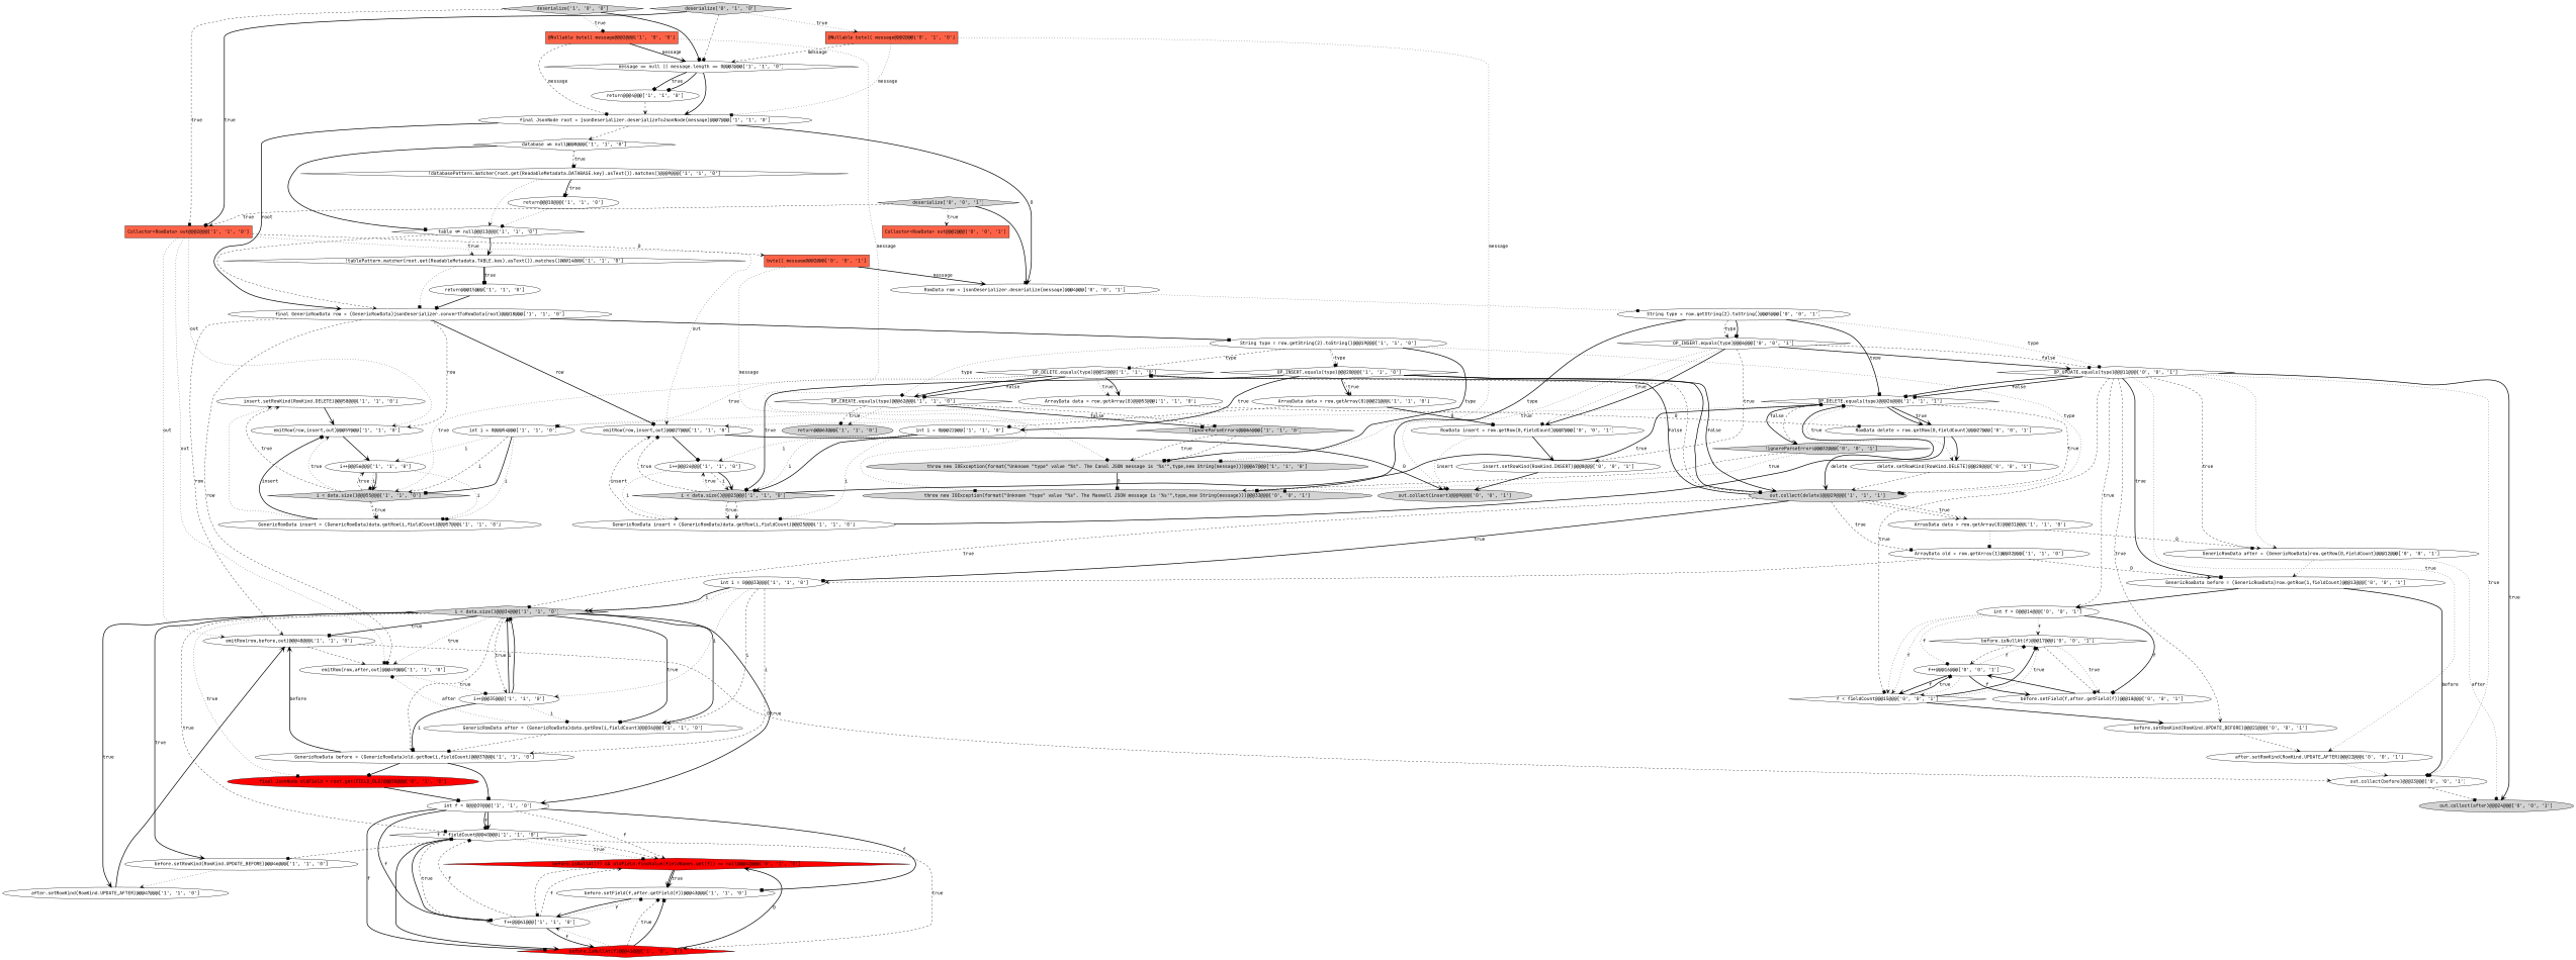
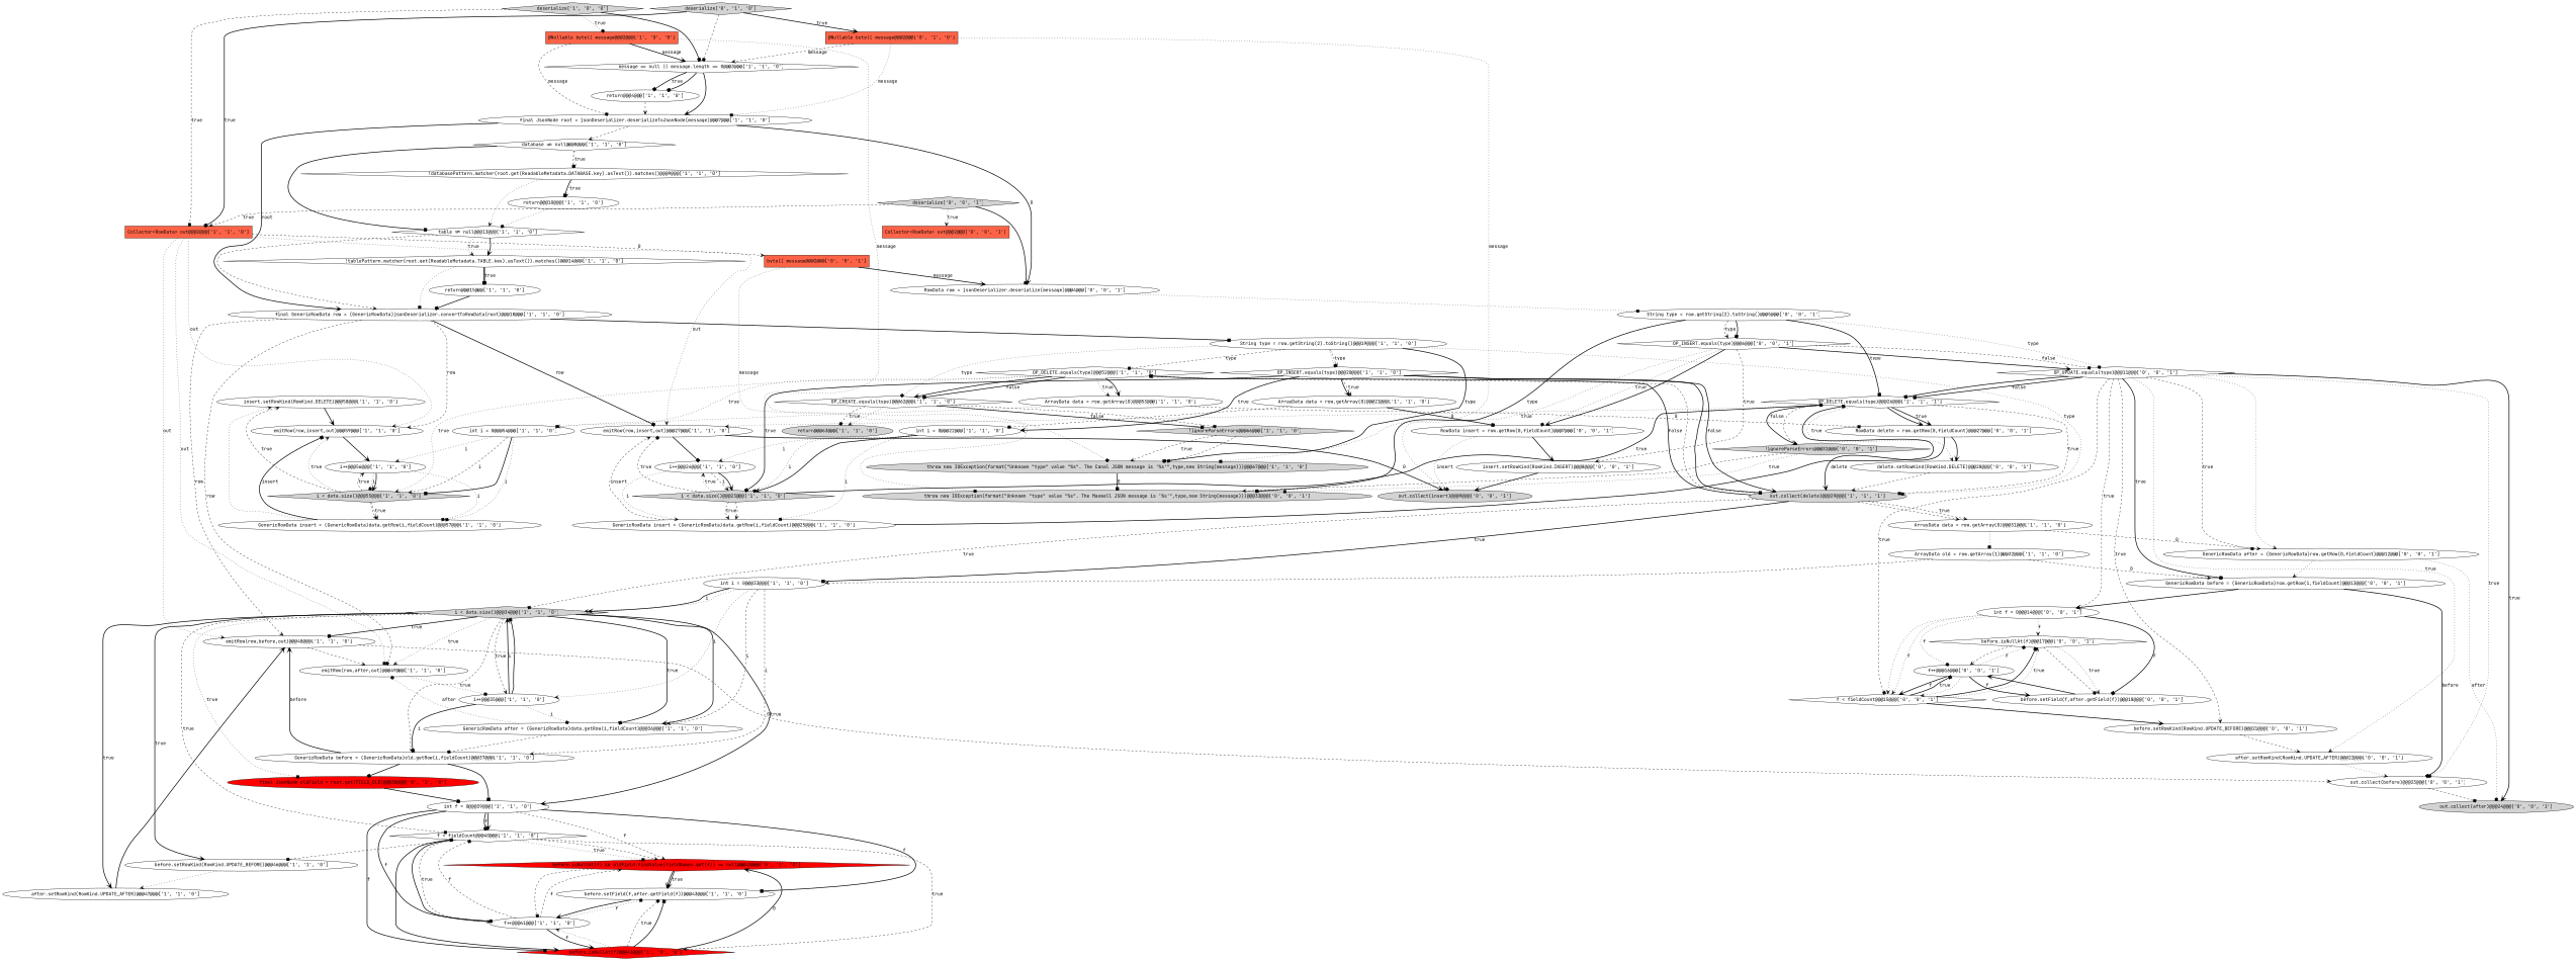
  digraph {
    fontname="JetBrains Mono"
    node [fillcolor=white fontname="JetBrains Mono" shape=ellipse style=filled]
    edge [arrowhead=vee fontname="JetBrains Mono" style=bold]
    n1 [label="insert.setRowKind(RowKind.DELETE)@@@58@@@['1', '1', '0']"]
    n2 [label="emitRow(row,insert,out)@@@59@@@['1', '1', '0']"]
    n3 [label="i++@@@56@@@['1', '1', '0']"]
    n4 [label="before.isNullAt(f)@@@17@@@['0', '0', '1']" shape=diamond]
    n5 [label="f++@@@16@@@['0', '0', '1']"]
    n6 [label="before.setField(f,after.getField(f))@@@18@@@['0', '0', '1']"]
    n7 [label="f < fieldCount@@@15@@@['0', '0', '1']" shape=diamond]
    n8 [label="table != null@@@13@@@['1', '1', '0']" shape=diamond]
    n9 [label="!tablePattern.matcher(root.get(ReadableMetadata.TABLE.key).asText()).matches()@@@14@@@['1', '1', '0']" shape=diamond]
    n10 [label="final GenericRowData row = (GenericRowData)jsonDeserializer.convertToRowData(root)@@@18@@@['1', '1', '0']"]
    n11 [label="return@@@15@@@['1', '1', '0']"]
    n12 [label="emitRow(row,before,out)@@@48@@@['1', '1', '0']"]
    n13 [label="emitRow(row,after,out)@@@49@@@['1', '1', '0']"]
    n14 [label="emitRow(row,insert,out)@@@27@@@['1', '1', '0']"]
    n15 [label="String type = row.getString(2).toString()@@@19@@@['1', '1', '0']"]
    n16 [fillcolor=tomato label="@Nullable byte(( message@@@2@@@['0', '1', '0']" shape=box]
    n17 [fillcolor=lightgray label="throw new IOException(format(\"Unknown \"type\" value \"%s\". The Canal JSON message is '%s'\",type,new String(message)))@@@67@@@['1', '1', '0']"]
    n18 [label="message == null || message.length == 0@@@3@@@['1', '1', '0']" shape=diamond]
    n19 [label="final JsonNode root = jsonDeserializer.deserializeToJsonNode(message)@@@7@@@['1', '1', '0']"]
    n20 [fillcolor=lightgray label="throw new IOException(format(\"Unknown \"type\" value \"%s\". The Maxwell JSON message is '%s'\",type,new String(message)))@@@33@@@['0', '0', '1']"]
    n21 [label="return@@@4@@@['1', '1', '0']"]
    n22 [label="RowData row = jsonDeserializer.deserialize(message)@@@4@@@['0', '0', '1']"]
    n23 [label="database != null@@@8@@@['1', '1', '0']" shape=diamond]
    n24 [fillcolor=tomato label="@Nullable byte(( message@@@2@@@['1', '0', '0']" shape=box]
    n25 [fillcolor=lightgray label="return@@@63@@@['1', '1', '0']"]
    n26 [label="GenericRowData after = (GenericRowData)row.getRow(0,fieldCount)@@@12@@@['0', '0', '1']"]
    n27 [fillcolor=lightgray label="out.collect(after)@@@24@@@['0', '0', '1']"]
    n28 [label="GenericRowData before = (GenericRowData)row.getRow(1,fieldCount)@@@13@@@['0', '0', '1']"]
    n29 [label="out.collect(before)@@@23@@@['0', '0', '1']"]
    n30 [label="int f = 0@@@14@@@['0', '0', '1']"]
    n31 [label="before.setRowKind(RowKind.UPDATE_BEFORE)@@@21@@@['0', '0', '1']"]
    n32 [fillcolor=lightgray label="!ignoreParseErrors@@@32@@@['0', '0', '1']" shape=diamond]
    n33 [fillcolor=lightgray label="out.collect(insert)@@@9@@@['0', '0', '1']"]
    n34 [label="i++@@@35@@@['1', '1', '0']"]
    n35 [fillcolor=lightgray label="i < data.size()@@@34@@@['1', '1', '0']" shape=diamond]
    n36 [label="GenericRowData after = (GenericRowData)data.getRow(i,fieldCount)@@@36@@@['1', '1', '0']"]
    n37 [label="GenericRowData before = (GenericRowData)old.getRow(i,fieldCount)@@@37@@@['1', '1', '0']"]
    n38 [label="return@@@10@@@['1', '1', '0']"]
    n39 [label="i++@@@24@@@['1', '1', '0']"]
    n40 [fillcolor=lightgray label="i < data.size()@@@23@@@['1', '1', '0']" shape=diamond]
    n41 [label="GenericRowData insert = (GenericRowData)data.getRow(i,fieldCount)@@@25@@@['1', '1', '0']"]
    n42 [label="OP_DELETE.equals(type)@@@26@@@['1', '1', '1']" shape=diamond]
    n43 [fillcolor=lightgray label="out.collect(delete)@@@29@@@['1', '1', '1']"]
    n44 [label="delete.setRowKind(RowKind.DELETE)@@@28@@@['0', '0', '1']"]
    n45 [label="RowData delete = row.getRow(0,fieldCount)@@@27@@@['0', '0', '1']"]
    n46 [label="ArrayData old = row.getArray(1)@@@32@@@['1', '1', '0']"]
    n47 [label="OP_DELETE.equals(type)@@@52@@@['1', '1', '0']" shape=diamond]
    n48 [label="int i = 0@@@33@@@['1', '1', '0']"]
    n49 [label="ArrayData data = row.getArray(0)@@@31@@@['1', '1', '0']"]
    n50 [fillcolor=lightgray label="deserialize['0', '0', '1']" shape=diamond]
    n51 [fillcolor=tomato label="Collector<RowData> out@@@2@@@['0', '0', '1']" shape=box]
    n52 [fillcolor=tomato label="Collector<RowData> out@@@2@@@['1', '1', '0']" shape=box]
    n53 [label="String type = row.getString(2).toString()@@@5@@@['0', '0', '1']"]
    n54 [fillcolor=tomato label="byte(( message@@@2@@@['0', '0', '1']" shape=box]
    n55 [fillcolor=lightgray label="i < data.size()@@@55@@@['1', '1', '0']" shape=diamond]
    n56 [label="int i = 0@@@54@@@['1', '1', '0']"]
    n57 [label="OP_CREATE.equals(type)@@@62@@@['1', '1', '0']" shape=diamond]
    n58 [label="ArrayData data = row.getArray(0)@@@53@@@['1', '1', '0']"]
    n59 [label="after.setRowKind(RowKind.UPDATE_AFTER)@@@47@@@['1', '1', '0']"]
    n60 [label="int f = 0@@@39@@@['1', '1', '0']"]
    n61 [fillcolor=red label="final JsonNode oldField = root.get(FIELD_OLD)@@@38@@@['0', '1', '0']"]
    n62 [label="f < fieldCount@@@40@@@['1', '1', '0']" shape=diamond]
    n63 [label="before.setRowKind(RowKind.UPDATE_BEFORE)@@@46@@@['1', '1', '0']"]
    n64 [fillcolor=red label="before.isNullAt(f) && oldField.findValue(fieldNames.get(f)) == null@@@42@@@['0', '1', '0']" shape=diamond]
    n65 [label="before.setField(f,after.getField(f))@@@43@@@['1', '1', '0']"]
    n66 [label="f++@@@41@@@['1', '1', '0']"]
    n67 [fillcolor=red label="before.isNullAt(f)@@@41@@@['1', '0', '0']" shape=diamond]
    n68 [label="GenericRowData insert = (GenericRowData)data.getRow(i,fieldCount)@@@57@@@['1', '1', '0']"]
    n69 [label="after.setRowKind(RowKind.UPDATE_AFTER)@@@22@@@['0', '0', '1']"]
    n70 [label="OP_INSERT.equals(type)@@@6@@@['0', '0', '1']" shape=diamond]
    n71 [label="OP_UPDATE.equals(type)@@@11@@@['0', '0', '1']" shape=diamond]
    n72 [label="RowData insert = row.getRow(0,fieldCount)@@@7@@@['0', '0', '1']"]
    n73 [label="insert.setRowKind(RowKind.INSERT)@@@8@@@['0', '0', '1']"]
    n74 [fillcolor=lightgray label="deserialize['1', '0', '0']" shape=diamond]
    n75 [label="int i = 0@@@22@@@['1', '1', '0']"]
    n76 [label="!databasePattern.matcher(root.get(ReadableMetadata.DATABASE.key).asText()).matches()@@@9@@@['1', '1', '0']" shape=diamond]
    n77 [label="OP_INSERT.equals(type)@@@20@@@['1', '1', '0']" shape=diamond]
    n78 [label="ArrayData data = row.getArray(0)@@@21@@@['1', '1', '0']"]
    n79 [fillcolor=lightgray label="!ignoreParseErrors@@@66@@@['1', '1', '0']" shape=diamond]
    n80 [fillcolor=lightgray label="deserialize['0', '1', '0']" shape=diamond]
    n1 -> n2
    n2 -> n3
    n3 -> n55 [arrowhead=box label=i style=dotted]
    n3 -> n55
    n3 -> n68 [arrowhead=box label=i style=dotted]
    n4 -> n5 [style=dashed]
    n4 -> n6 [label=true style=dotted]
    n4 -> n6 [arrowhead=box style=dashed]
    n5 -> n4 [arrowhead=box label=f style=dotted]
    n5 -> n6 [label=f]
    n5 -> n7 [style=dotted]
    n5 -> n7 [label=f]
    n6 -> n5
    n7 -> n4 [arrowhead=box]
    n7 -> n4 [label=true style=dotted]
    n7 -> n5 [arrowhead=box label=true]
    n7 -> n31
    n8 -> n9 [label=true style=dotted]
    n8 -> n9
    n8 -> n10 [style=dashed]
    n9 -> n10 [arrowhead=box style=dotted]
    n9 -> n11 [arrowhead=box]
    n9 -> n11 [arrowhead=box label=true]
    n10 -> n2 [label=row style=dashed]
    n10 -> n12 [label=row style=dashed]
    n10 -> n13 [arrowhead=box label=row style=dashed]
    n10 -> n14 [arrowhead=box label=row]
    n10 -> n15 [arrowhead=box]
    n11 -> n10 [arrowhead=box]
    n12 -> n13 [style=dashed]
    n12 -> n29 [label=0 style=dashed]
    n13 -> n34 [arrowhead=box style=dotted]
    n14 -> n33 [label=0]
    n14 -> n39 [arrowhead=box]
    n15 -> n17 [arrowhead=box label=type]
    n15 -> n43 [arrowhead=box label=type style=dotted]
    n15 -> n47 [arrowhead=box label=type style=dashed]
    n15 -> n57 [arrowhead=box label=type style=dotted]
    n15 -> n77 [arrowhead=box style=dotted]
    n15 -> n77 [label=type style=dashed]
    n16 -> n17 [arrowhead=box label=message style=dotted]
    n16 -> n18 [label=message style=dashed]
    n16 -> n19 [arrowhead=box label=message style=dotted]
    n17 -> n20 [arrowhead=box label=0]
    n18 -> n19
    n18 -> n21 [arrowhead=box label=true]
    n18 -> n21 [arrowhead=box]
    n19 -> n10 [label=root]
    n19 -> n22 [label=0]
    n19 -> n23 [style=dashed]
    n21 -> n19 [style=dashed]
    n22 -> n53 [arrowhead=box style=dotted]
    n23 -> n8 [arrowhead=box]
    n23 -> n76 [arrowhead=box style=dashed]
    n23 -> n76 [label=true style=dotted]
    n24 -> n17 [arrowhead=box label=message style=dotted]
    n24 -> n18 [label=message]
    n24 -> n19 [arrowhead=box label=message style=dashed]
    n26 -> n27 [arrowhead=box label=after style=dotted]
    n26 -> n28 [style=dotted]
    n28 -> n29 [arrowhead=box label=before]
    n28 -> n30
    n29 -> n27 [arrowhead=box style=dashed]
    n30 -> n4 [label=f style=dotted]
    n30 -> n5 [arrowhead=box label=f style=dotted]
    n30 -> n6 [arrowhead=box label=f]
    n30 -> n7 [label=f style=dotted]
    n30 -> n7 [style=dotted]
    n31 -> n69 [style=dashed]
    n32 -> n20 [arrowhead=box label=true style=dotted]
    n32 -> n20 [style=dashed]
    n34 -> n35 [label=i]
    n34 -> n35 [arrowhead=box]
    n34 -> n36 [arrowhead=box label=i style=dotted]
    n34 -> n37 [arrowhead=box label=i]
    n35 -> n12 [arrowhead=box label=true]
    n35 -> n13 [label=true style=dotted]
    n35 -> n34 [label=true style=dashed]
    n35 -> n36
    n35 -> n36 [arrowhead=box label=true]
    n35 -> n37 [label=true style=dashed]
    n35 -> n59 [label=true]
    n35 -> n60 [label=true]
    n35 -> n61 [arrowhead=box label=true style=dotted]
    n35 -> n62 [arrowhead=box label=true style=dashed]
    n35 -> n63 [label=true]
    n36 -> n13 [arrowhead=box label=after style=dotted]
    n36 -> n37 [arrowhead=box style=dashed]
    n37 -> n12 [label=before]
    n37 -> n60 [arrowhead=box]
    n37 -> n61 [arrowhead=box]
    n38 -> n8 [arrowhead=box style=dotted]
    n39 -> n40 [label=i style=dashed]
    n39 -> n40
    n39 -> n41 [label=i style=dotted]
    n40 -> n14 [arrowhead=box label=true style=dashed]
    n40 -> n39 [label=true style=dotted]
    n40 -> n41 [label=true style=dashed]
    n40 -> n41 [style=dashed]
    n40 -> n42 [arrowhead=box label=true]
    n41 -> n14 [label=insert style=dashed]
    n41 -> n42 [arrowhead=box]
    n42 -> n14 [style=dotted]
    n42 -> n32 [style=dashed]
    n42 -> n32 [label=false]
    n42 -> n43 [arrowhead=box label=true style=dashed]
    n42 -> n44 [label=true style=dotted]
    n42 -> n45 [label=true]
    n42 -> n45
    n43 -> n35 [arrowhead=box label=true style=dashed]
-   n43 -> n46 [arrowhead=box label=true style=dashed]
    n43 -> n47 [style=dashed]
    n43 -> n47 [arrowhead=box label=false]
    n43 -> n48 [arrowhead=box label=true]
    n43 -> n49 [style=dashed]
    n43 -> n49 [label=true style=dashed]
    n44 -> n43 [style=dashed]
    n45 -> n43 [label=delete]
    n45 -> n44
    n46 -> n28 [label=0 style=dashed]
    n46 -> n48 [style=dashed]
    n47 -> n55 [label=true style=dotted]
    n47 -> n56 [label=true style=dotted]
    n47 -> n57 [arrowhead=box label=false]
    n47 -> n57
    n47 -> n58 [label=true style=dotted]
    n47 -> n58
    n48 -> n34 [label=i style=dotted]
    n48 -> n35 [label=i]
    n48 -> n35 [style=dotted]
    n48 -> n36 [label=i style=dashed]
    n48 -> n37 [label=i style=dashed]
    n49 -> n26 [label=0 style=dashed]
    n49 -> n46 [arrowhead=box style=dotted]
    n50 -> n22 [arrowhead=box]
    n50 -> n51 [label=true style=dotted]
    n50 -> n52 [label=true style=dashed]
    n52 -> n2 [label=out style=dotted]
    n52 -> n12 [label=out style=dotted]
    n52 -> n13 [arrowhead=box label=out style=dotted]
    n52 -> n14 [label=out style=dotted]
    n52 -> n54 [label=0 style=dashed]
    n53 -> n20 [arrowhead=box label=type]
    n53 -> n42 [arrowhead=box label=type]
    n53 -> n70 [arrowhead=box]
    n53 -> n70 [label=type style=dashed]
    n53 -> n71 [arrowhead=box label=type style=dotted]
    n54 -> n20 [arrowhead=box label=message style=dotted]
    n54 -> n22 [label=message]
    n55 -> n1 [label=true style=dashed]
    n55 -> n2 [label=true style=dotted]
    n55 -> n3 [label=true style=dashed]
    n55 -> n68 [style=dashed]
    n55 -> n68 [label=true style=dashed]
    n56 -> n3 [label=i style=dotted]
    n56 -> n55 [arrowhead=box]
    n56 -> n55 [label=i style=dashed]
    n56 -> n68 [arrowhead=box label=i style=dotted]
    n57 -> n25 [style=dotted]
    n57 -> n25 [arrowhead=box label=true style=dashed]
    n57 -> n79 [arrowhead=box label=false]
    n57 -> n79 [arrowhead=box style=dashed]
    n58 -> n45 [arrowhead=box label=0 style=dashed]
    n58 -> n56 [arrowhead=box style=dotted]
    n59 -> n12
    n60 -> n62
    n60 -> n62 [arrowhead=box label=f]
    n60 -> n64 [label=f style=dashed]
    n60 -> n65 [arrowhead=box label=f]
    n60 -> n66 [arrowhead=box label=f]
    n60 -> n67 [arrowhead=box label=f]
    n61 -> n60 [arrowhead=box]
    n62 -> n63 [arrowhead=box style=dashed]
    n62 -> n64 [arrowhead=box label=true style=dotted]
    n62 -> n64 [style=dashed]
    n62 -> n66 [label=true style=dashed]
    n62 -> n67 [label=true style=dashed]
    n62 -> n67
    n63 -> n59 [style=dotted]
    n64 -> n65
    n64 -> n65 [label=true]
    n64 -> n66 [arrowhead=box style=dashed]
    n65 -> n66
    n66 -> n62 [arrowhead=box label=f style=dashed]
    n66 -> n62 [arrowhead=box]
    n66 -> n64 [label=f style=dashed]
    n66 -> n65 [arrowhead=box label=f style=dotted]
    n66 -> n67 [label=f]
    n67 -> n64 [label=0]
    n67 -> n65 [arrowhead=box label=true style=dashed]
    n67 -> n65 [arrowhead=box]
    n67 -> n66 [style=dotted]
    n68 -> n1 [style=dotted]
    n68 -> n2 [arrowhead=box label=insert]
    n69 -> n29 [style=dotted]
    n70 -> n33 [label=true style=dotted]
    n70 -> n71 [arrowhead=box label=false style=dashed]
    n70 -> n71
    n70 -> n72 [arrowhead=box label=true style=dotted]
    n70 -> n72
    n70 -> n73 [label=true style=dashed]
    n71 -> n7 [arrowhead=box label=true style=dashed]
    n71 -> n26 [arrowhead=box label=true style=dashed]
    n71 -> n26 [style=dotted]
    n71 -> n27 [label=true]
    n71 -> n28 [arrowhead=box label=true]
    n71 -> n29 [arrowhead=box label=true style=dotted]
    n71 -> n30 [label=true style=dashed]
    n71 -> n31 [label=true style=dashed]
    n71 -> n42 [arrowhead=box label=false]
    n71 -> n42 [arrowhead=box]
    n71 -> n69 [label=true style=dotted]
    n72 -> n33 [arrowhead=box label=insert style=dotted]
    n72 -> n73
    n73 -> n33
    n74 -> n18 [arrowhead=box]
    n74 -> n24 [arrowhead=box label=true style=dotted]
    n74 -> n52 [arrowhead=box label=true style=dashed]
    n75 -> n39 [label=i style=dotted]
    n75 -> n40 [arrowhead=box label=i style=dotted]
    n75 -> n40
    n75 -> n41 [arrowhead=box label=i style=dotted]
    n76 -> n8 [style=dotted]
    n76 -> n38 [label=true style=dotted]
    n76 -> n38 [arrowhead=box]
    n77 -> n40 [arrowhead=box label=true]
    n77 -> n43 [arrowhead=box]
    n77 -> n43 [label=false]
    n77 -> n75 [label=true]
    n77 -> n78
    n77 -> n78 [label=true style=dashed]
    n78 -> n72 [arrowhead=box label=0]
    n78 -> n75 [arrowhead=box style=dashed]
    n79 -> n17 [arrowhead=box style=dashed]
    n79 -> n17 [label=true style=dashed]
-   n80 -> n16 [label=true style=dotted]
+   n80 -> n16 [label=true]
    n80 -> n18 [arrowhead=box style=dashed]
    n80 -> n52 [arrowhead=box label=true]
  }
